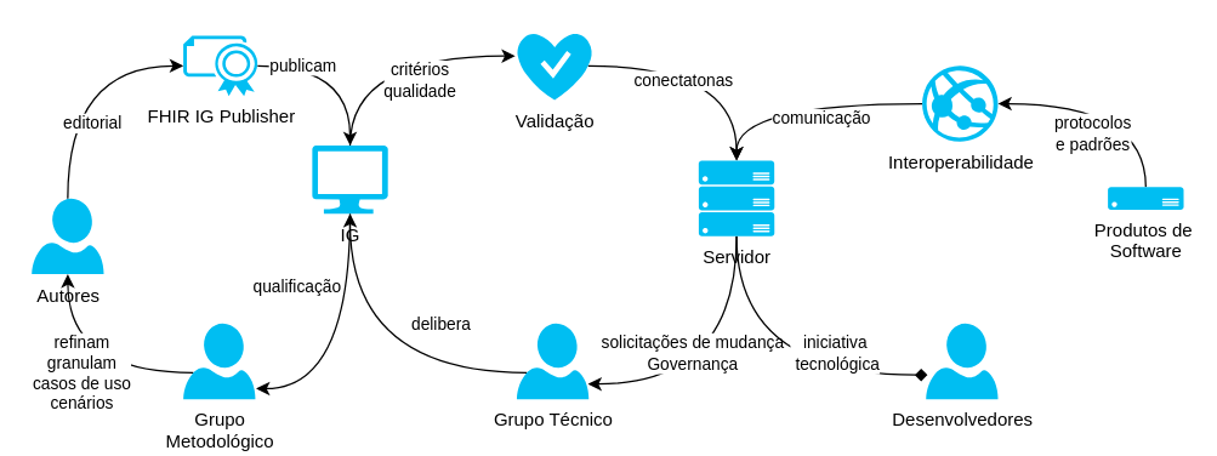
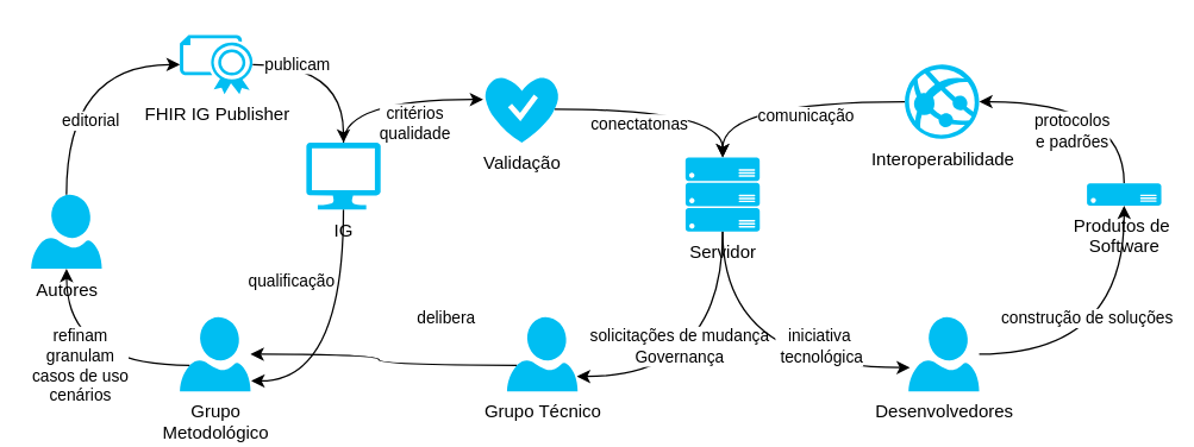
  <mxCell id="0" />
  <mxCell id="1" parent="0" />
  <mxCell id="2" value="critérios&lt;br&gt;qualidade" style="edgeStyle=orthogonalEdgeStyle;curved=1;rounded=0;orthogonalLoop=1;jettySize=auto;html=1;exitX=0.5;exitY=0;exitDx=0;exitDy=0;exitPerimeter=0;entryX=-0.02;entryY=0.356;entryDx=0;entryDy=0;entryPerimeter=0;" edge="1" parent="1" source="4" target="6"><mxGeometry x="0.253" y="-16" relative="1" as="geometry"><mxPoint as="offset" /></mxGeometry></mxCell>
  <mxCell id="3" value="qualificação" style="edgeStyle=orthogonalEdgeStyle;curved=1;rounded=0;orthogonalLoop=1;jettySize=auto;html=1;exitX=0.5;exitY=1;exitDx=0;exitDy=0;exitPerimeter=0;entryX=1.011;entryY=0.86;entryDx=0;entryDy=0;entryPerimeter=0;" edge="1" parent="1" source="4" target="19"><mxGeometry x="-0.474" y="-35" relative="1" as="geometry"><mxPoint y="1" as="offset" /></mxGeometry></mxCell>
  <mxCell id="4" value="IG" style="verticalLabelPosition=bottom;html=1;verticalAlign=top;align=center;strokeColor=none;fillColor=#00BEF2;shape=mxgraph.azure.computer;pointerEvents=1;" vertex="1" parent="1"><mxGeometry x="205" y="95.5" width="50" height="45" as="geometry" /></mxCell>
  <mxCell id="5" value="conectatonas" style="edgeStyle=orthogonalEdgeStyle;curved=1;rounded=0;orthogonalLoop=1;jettySize=auto;html=1;exitX=0.94;exitY=0.5;exitDx=0;exitDy=0;exitPerimeter=0;entryX=0.5;entryY=0;entryDx=0;entryDy=0;entryPerimeter=0;" edge="1" parent="1" source="6" target="11"><mxGeometry x="-0.215" y="-10" relative="1" as="geometry"><mxPoint as="offset" /></mxGeometry></mxCell>
- <mxCell id="6" value="Validação" style="verticalLabelPosition=bottom;html=1;verticalAlign=top;align=center;strokeColor=none;fillColor=#00BEF2;shape=mxgraph.azure.healthy;" vertex="1" parent="1"><mxGeometry x="340" y="20.5" width="50" height="45" as="geometry" /></mxCell>
+ <mxCell id="6" value="Validação" style="verticalLabelPosition=bottom;html=1;verticalAlign=top;align=center;strokeColor=none;fillColor=#00BEF2;shape=mxgraph.azure.healthy;" vertex="1" parent="1"><mxGeometry x="325" y="50.5" width="50" height="45" as="geometry" /></mxCell>
  <mxCell id="7" value="comunicação" style="edgeStyle=orthogonalEdgeStyle;curved=1;rounded=0;orthogonalLoop=1;jettySize=auto;html=1;exitX=0;exitY=0.5;exitDx=0;exitDy=0;exitPerimeter=0;" edge="1" parent="1" source="8" target="11"><mxGeometry x="-0.162" y="10" relative="1" as="geometry"><mxPoint as="offset" /></mxGeometry></mxCell>
  <mxCell id="8" value="Interoperabilidade" style="verticalLabelPosition=bottom;html=1;verticalAlign=top;align=center;strokeColor=none;fillColor=#00BEF2;shape=mxgraph.azure.azure_website;pointerEvents=1;" vertex="1" parent="1"><mxGeometry x="607.5" y="43" width="50" height="50" as="geometry" /></mxCell>
  <mxCell id="9" value="solicitações de mudança&lt;br&gt;Governança" style="edgeStyle=orthogonalEdgeStyle;curved=1;rounded=0;orthogonalLoop=1;jettySize=auto;html=1;exitX=0.5;exitY=1;exitDx=0;exitDy=0;exitPerimeter=0;entryX=0.989;entryY=0.8;entryDx=0;entryDy=0;entryPerimeter=0;" edge="1" parent="1" source="11" target="21"><mxGeometry x="0.302" y="-20" relative="1" as="geometry"><mxPoint as="offset" /></mxGeometry></mxCell>
- <mxCell id="10" value="iniciativa&lt;br&gt;&amp;nbsp;tecnológica" style="edgeStyle=orthogonalEdgeStyle;curved=1;rounded=0;orthogonalLoop=1;jettySize=auto;html=1;exitX=0.5;exitY=1;exitDx=0;exitDy=0;exitPerimeter=0;entryX=0.021;entryY=0.68;entryDx=0;entryDy=0;entryPerimeter=0;endArrow=diamond;" edge="1" parent="1" source="11" target="23"><mxGeometry x="0.439" y="14" relative="1" as="geometry"><mxPoint as="offset" /></mxGeometry></mxCell>
+ <mxCell id="10" value="iniciativa&lt;br&gt;&amp;nbsp;tecnológica" style="edgeStyle=orthogonalEdgeStyle;curved=1;rounded=0;orthogonalLoop=1;jettySize=auto;html=1;exitX=0.5;exitY=1;exitDx=0;exitDy=0;exitPerimeter=0;entryX=0.021;entryY=0.68;entryDx=0;entryDy=0;entryPerimeter=0;" edge="1" parent="1" source="11" target="23"><mxGeometry x="0.439" y="14" relative="1" as="geometry"><mxPoint as="offset" /></mxGeometry></mxCell>
  <mxCell id="11" value="Servidor" style="verticalLabelPosition=bottom;html=1;verticalAlign=top;align=center;strokeColor=none;fillColor=#00BEF2;shape=mxgraph.azure.server_rack;" vertex="1" parent="1"><mxGeometry x="460" y="105.5" width="50" height="50" as="geometry" /></mxCell>
  <mxCell id="12" value="protocolos &lt;br&gt;e padrões" style="edgeStyle=orthogonalEdgeStyle;curved=1;rounded=0;orthogonalLoop=1;jettySize=auto;html=1;exitX=0.5;exitY=0;exitDx=0;exitDy=0;exitPerimeter=0;entryX=1;entryY=0.5;entryDx=0;entryDy=0;entryPerimeter=0;" edge="1" parent="1" source="13" target="8"><mxGeometry x="0.183" y="20" relative="1" as="geometry"><mxPoint as="offset" /></mxGeometry></mxCell>
  <mxCell id="13" value="Produtos de&amp;nbsp;&lt;br&gt;Software" style="verticalLabelPosition=bottom;html=1;verticalAlign=top;align=center;strokeColor=none;fillColor=#00BEF2;shape=mxgraph.azure.server;" vertex="1" parent="1"><mxGeometry x="730" y="123" width="50" height="15" as="geometry" /></mxCell>
  <mxCell id="14" value="publicam" style="edgeStyle=orthogonalEdgeStyle;curved=1;rounded=0;orthogonalLoop=1;jettySize=auto;html=1;exitX=0.98;exitY=0.5;exitDx=0;exitDy=0;exitPerimeter=0;" edge="1" parent="1" source="15" target="4"><mxGeometry x="-0.466" relative="1" as="geometry"><mxPoint as="offset" /></mxGeometry></mxCell>
  <mxCell id="15" value="FHIR IG Publisher" style="verticalLabelPosition=bottom;html=1;verticalAlign=top;align=center;strokeColor=none;fillColor=#00BEF2;shape=mxgraph.azure.certificate;pointerEvents=1;" vertex="1" parent="1"><mxGeometry x="120" y="23" width="50" height="40" as="geometry" /></mxCell>
  <mxCell id="16" value="editorial" style="edgeStyle=orthogonalEdgeStyle;curved=1;rounded=0;orthogonalLoop=1;jettySize=auto;html=1;exitX=0.5;exitY=0;exitDx=0;exitDy=0;exitPerimeter=0;entryX=0;entryY=0.5;entryDx=0;entryDy=0;entryPerimeter=0;" edge="1" parent="1" source="17" target="15"><mxGeometry x="-0.387" y="-16" relative="1" as="geometry"><mxPoint as="offset" /></mxGeometry></mxCell>
  <mxCell id="17" value="Autores" style="verticalLabelPosition=bottom;html=1;verticalAlign=top;align=center;strokeColor=none;fillColor=#00BEF2;shape=mxgraph.azure.user;" vertex="1" parent="1"><mxGeometry x="20" y="130.5" width="47.5" height="50" as="geometry" /></mxCell>
  <mxCell id="18" value="refinam&lt;br&gt;granulam&lt;br&gt;casos de uso&lt;br&gt;cenários" style="edgeStyle=orthogonalEdgeStyle;curved=1;rounded=0;orthogonalLoop=1;jettySize=auto;html=1;exitX=0.14;exitY=0.65;exitDx=0;exitDy=0;exitPerimeter=0;" edge="1" parent="1" source="19" target="17"><mxGeometry relative="1" as="geometry" /></mxCell>
  <mxCell id="19" value="Grupo&lt;br&gt;Metodológico" style="verticalLabelPosition=bottom;html=1;verticalAlign=top;align=center;strokeColor=none;fillColor=#00BEF2;shape=mxgraph.azure.user;" vertex="1" parent="1"><mxGeometry x="120" y="213" width="47.5" height="50" as="geometry" /></mxCell>
- <mxCell id="20" value="delibera" style="edgeStyle=orthogonalEdgeStyle;curved=1;rounded=0;orthogonalLoop=1;jettySize=auto;html=1;exitX=0.14;exitY=0.65;exitDx=0;exitDy=0;exitPerimeter=0;" edge="1" parent="1" source="21" target="4"><mxGeometry x="-0.486" y="-33" relative="1" as="geometry"><mxPoint y="1" as="offset" /></mxGeometry></mxCell>
+ <mxCell id="20" value="delibera" style="edgeStyle=orthogonalEdgeStyle;curved=1;rounded=0;orthogonalLoop=1;jettySize=auto;html=1;exitX=0.14;exitY=0.65;exitDx=0;exitDy=0;exitPerimeter=0;" edge="1" parent="1" source="21" target="19"><mxGeometry x="-0.486" y="-33" relative="1" as="geometry"><mxPoint y="1" as="offset" /></mxGeometry></mxCell>
  <mxCell id="21" value="Grupo Técnico" style="verticalLabelPosition=bottom;html=1;verticalAlign=top;align=center;strokeColor=none;fillColor=#00BEF2;shape=mxgraph.azure.user;" vertex="1" parent="1"><mxGeometry x="340" y="213" width="47.5" height="50" as="geometry" /></mxCell>
+ <mxCell id="22" value="construção de soluções" style="edgeStyle=orthogonalEdgeStyle;curved=1;rounded=0;orthogonalLoop=1;jettySize=auto;html=1;entryX=0.5;entryY=1;entryDx=0;entryDy=0;entryPerimeter=0;" edge="1" parent="1" source="23" target="13"><mxGeometry x="0.24" y="25" relative="1" as="geometry"><mxPoint as="offset" /></mxGeometry></mxCell>
  <mxCell id="23" value="Desenvolvedores" style="verticalLabelPosition=bottom;html=1;verticalAlign=top;align=center;strokeColor=none;fillColor=#00BEF2;shape=mxgraph.azure.user;" vertex="1" parent="1"><mxGeometry x="610" y="213" width="47.5" height="50" as="geometry" /></mxCell>
